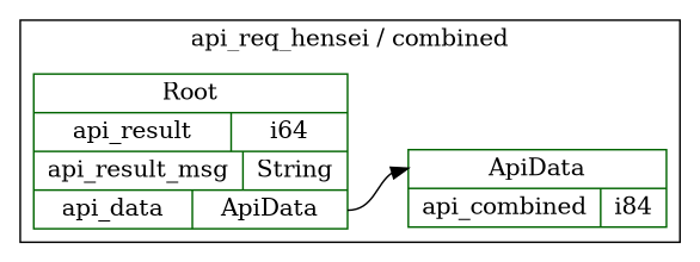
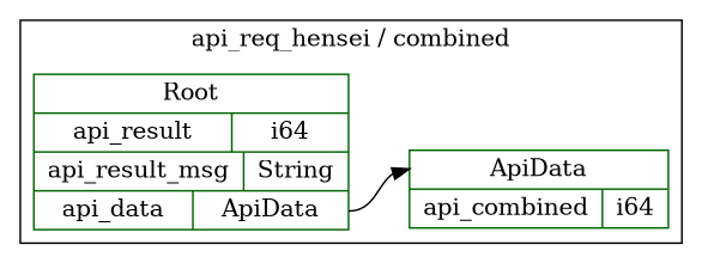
  digraph {
    rankdir=LR
    node [color=darkgreen shape=record style=solid]
    n1 [label="<Root> Root  | { api_result | <api_result> i64 } | { api_result_msg | <api_result_msg> String } | { api_data | <api_data> ApiData }"]
-   n2 [label="<ApiData> ApiData  | { api_combined | <api_combined> i84 }"]
+   n2 [label="<ApiData> ApiData  | { api_combined | <api_combined> i64 }"]
    subgraph cluster_1 {
      label="api_req_hensei / combined"
      n1
      n2
    }
    n1 -> n2 [headport="ApiData:w" tailport="api_data:e"]
  }
